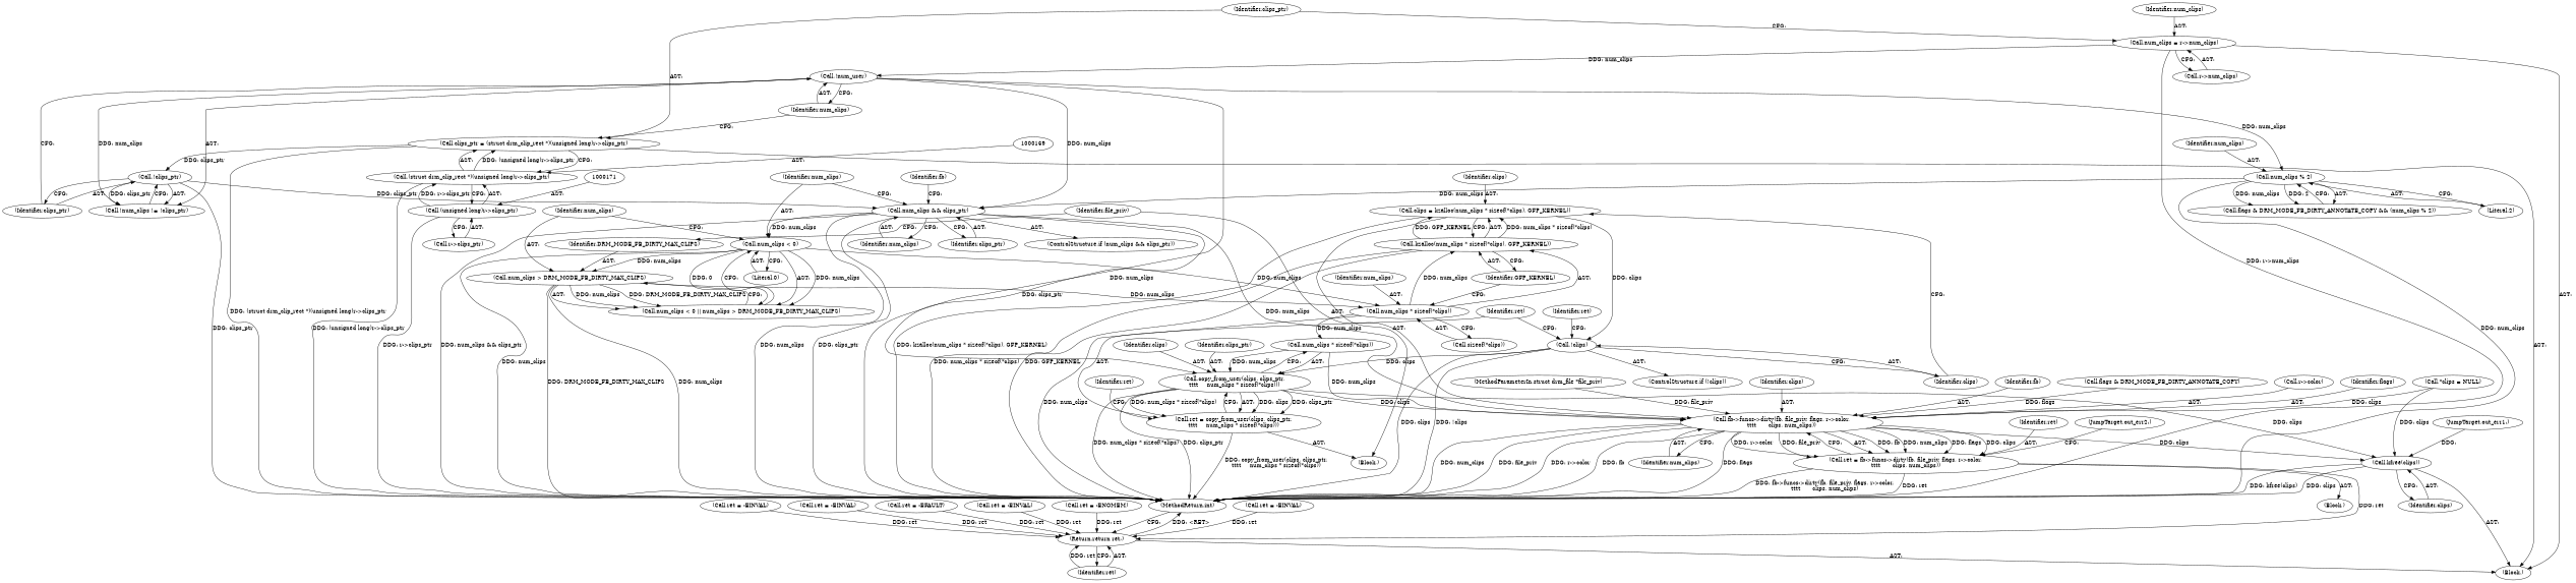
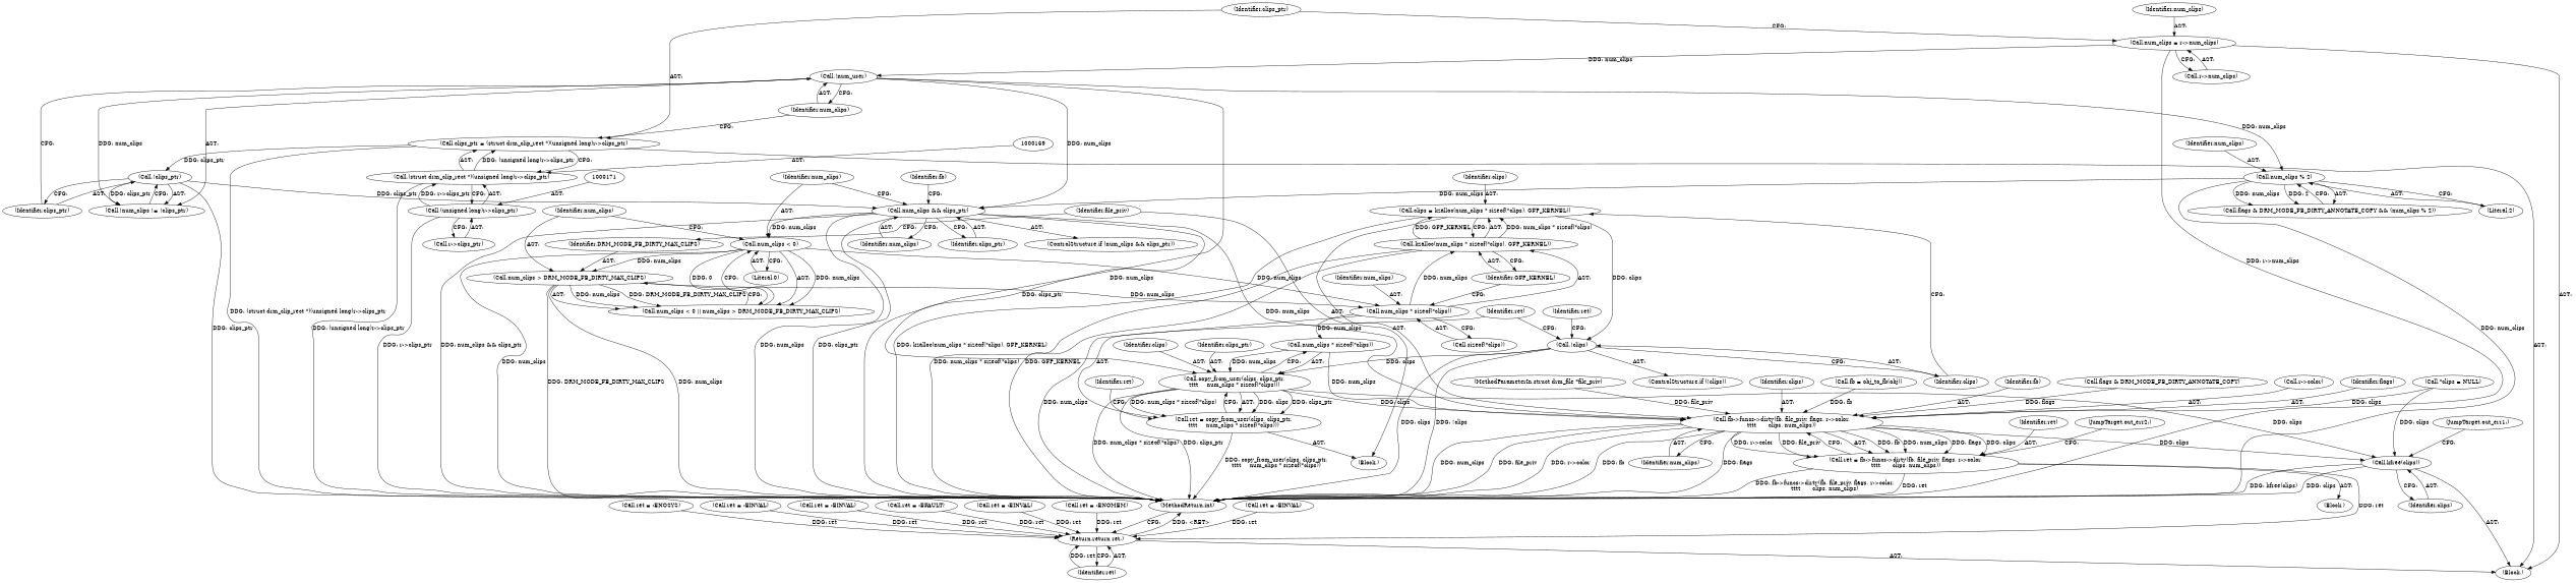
  digraph {
    n1 [label="(Call,clips = kzalloc(num_clips * sizeof(*clips), GFP_KERNEL))"]
    n2 [label="(Call,kzalloc(num_clips * sizeof(*clips), GFP_KERNEL))"]
    n3 [label="(Call,!clips)"]
    n4 [label="(MethodReturn,int)"]
    n5 [label="(Block,)"]
    n6 [label="(Identifier,GFP_KERNEL)"]
    n7 [label="(Call,copy_from_user(clips, clips_ptr,\n\t\t\t\t     num_clips * sizeof(*clips)))"]
    n8 [label="(ControlStructure,if (!clips))"]
    n9 [label="(Identifier,clips)"]
    n10 [label="(Return,return ret;)"]
    n11 [label="(Call,num_clips * sizeof(*clips))"]
    n12 [label="(Call,num_clips * sizeof(*clips))"]
    n13 [label="(Call,sizeof(*clips))"]
    n14 [label="(Call,fb->funcs->dirty(fb, file_priv, flags, r->color,\n\t\t\t\t       clips, num_clips))"]
    n15 [label="(Call,num_clips < 0)"]
    n16 [label="(Call,num_clips > DRM_MODE_FB_DIRTY_MAX_CLIPS)"]
    n17 [label="(Call,num_clips < 0 || num_clips > DRM_MODE_FB_DIRTY_MAX_CLIPS)"]
    n18 [label="(Literal,0)"]
    n19 [label="(Call,num_clips && clips_ptr)"]
    n20 [label="(ControlStructure,if (num_clips && clips_ptr))"]
    n21 [label="(Identifier,num_clips)"]
    n22 [label="(Identifier,clips_ptr)"]
    n23 [label="(Call,ret = copy_from_user(clips, clips_ptr,\n\t\t\t\t     num_clips * sizeof(*clips)))"]
    n24 [label="(Call,kfree(clips))"]
    n25 [label="(Call,ret = fb->funcs->dirty(fb, file_priv, flags, r->color,\n\t\t\t\t       clips, num_clips))"]
    n26 [label="(Identifier,num_clips)"]
    n27 [label="(Call,!num_user)"]
    n28 [label="(Call,num_clips % 2)"]
    n29 [label="(Identifier,num_clips)"]
    n30 [label="(Call,!num_clips != !clips_ptr)"]
    n31 [label="(Call,flags & DRM_MODE_FB_DIRTY_ANNOTATE_COPY && (num_clips % 2))"]
    n32 [label="(Literal,2)"]
    n33 [label="(Call,clips_ptr = (struct drm_clip_rect *)(unsigned long)r->clips_ptr)"]
    n34 [label="(Call,!clips_ptr)"]
    n35 [label="(Call,num_clips = r->num_clips)"]
    n36 [label="(Block,)"]
    n37 [label="(Call,r->num_clips)"]
    n38 [label="(Identifier,clips_ptr)"]
    n39 [label="(Call,(struct drm_clip_rect *)(unsigned long)r->clips_ptr)"]
    n40 [label="(Call,(unsigned long)r->clips_ptr)"]
    n41 [label="(Call,r->clips_ptr)"]
    n42 [label="(Identifier,DRM_MODE_FB_DIRTY_MAX_CLIPS)"]
    n43 [label="(Identifier,clips)"]
    n44 [label="(Block,)"]
    n45 [label="(Identifier,ret)"]
    n46 [label="(Call,ret = -EINVAL)"]
+   n47 [label="(Call,fb = obj_to_fb(obj))"]
    n48 [label="(Call,ret = -EFAULT)"]
    n49 [label="(Call,ret = -EINVAL)"]
    n50 [label="(Identifier,fb)"]
    n51 [label="(Identifier,clips)"]
    n52 [label="(Identifier,ret)"]
    n53 [label="(Call,ret = -ENOMEM)"]
    n54 [label="(Identifier,fb)"]
    n55 [label="(Identifier,num_clips)"]
    n56 [label="(Identifier,num_clips)"]
    n57 [label="(JumpTarget,out_err1:)"]
    n58 [label="(Identifier,ret)"]
    n59 [label="(Identifier,num_clips)"]
    n60 [label="(Identifier,clips)"]
    n61 [label="(Identifier,clips_ptr)"]
    n62 [label="(Identifier,file_priv)"]
    n63 [label="(Call,flags & DRM_MODE_FB_DIRTY_ANNOTATE_COPY)"]
    n64 [label="(Identifier,num_clips)"]
    n65 [label="(Call,r->color)"]
    n66 [label="(Call,*clips = NULL)"]
    n67 [label="(Identifier,ret)"]
    n68 [label="(Identifier,flags)"]
    n69 [label="(Identifier,ret)"]
    n70 [label="(MethodParameterIn,struct drm_file *file_priv)"]
+   n71 [label="(Call,ret = -ENOSYS)"]
    n72 [label="(Call,ret = -EINVAL)"]
    n73 [label="(JumpTarget,out_err2:)"]
    n74 [label="(Identifier,clips_ptr)"]
    n75 [label="(Identifier,clips)"]
    n76 [label="(Call,ret = -EINVAL)"]
    n77 [label="(Identifier,num_clips)"]
    1000169
    1000171
    n1 -> n2 [label="CFG: "]
    n1 -> n3 [label="DDG: clips"]
    n1 -> n4 [label="DDG: kzalloc(num_clips * sizeof(*clips), GFP_KERNEL)"]
    n1 -> n5 [label="AST: "]
    n2 -> n1 [label="AST: "]
    n2 -> n1 [label="DDG: num_clips * sizeof(*clips)"]
    n2 -> n1 [label="DDG: GFP_KERNEL"]
    n2 -> n4 [label="DDG: GFP_KERNEL"]
    n2 -> n4 [label="DDG: num_clips * sizeof(*clips)"]
    n2 -> n6 [label="CFG: "]
    n3 -> n4 [label="DDG: !clips"]
    n3 -> n4 [label="DDG: clips"]
    n3 -> n7 [label="DDG: clips"]
    n3 -> n8 [label="AST: "]
    n3 -> n9 [label="CFG: "]
    n4 -> n10 [label="CFG: "]
    n6 -> n2 [label="AST: "]
    n6 -> n11 [label="CFG: "]
    n7 -> n4 [label="DDG: num_clips * sizeof(*clips)"]
    n7 -> n4 [label="DDG: clips_ptr"]
    n7 -> n12 [label="CFG: "]
    n7 -> n14 [label="DDG: clips"]
    n7 -> n23 [label="AST: "]
    n7 -> n23 [label="DDG: clips"]
    n7 -> n23 [label="DDG: clips_ptr"]
    n7 -> n23 [label="DDG: num_clips * sizeof(*clips)"]
    n7 -> n24 [label="DDG: clips"]
    n9 -> n1 [label="CFG: "]
    n9 -> n3 [label="AST: "]
    n10 -> n4 [label="DDG: <RET>"]
    n10 -> n36 [label="AST: "]
    n10 -> n45 [label="CFG: "]
    n11 -> n2 [label="AST: "]
    n11 -> n2 [label="DDG: num_clips"]
    n11 -> n4 [label="DDG: num_clips"]
    n11 -> n12 [label="DDG: num_clips"]
    n11 -> n13 [label="CFG: "]
    n12 -> n7 [label="AST: "]
    n12 -> n7 [label="DDG: num_clips"]
    n12 -> n14 [label="DDG: num_clips"]
    n13 -> n11 [label="AST: "]
    n14 -> n4 [label="DDG: flags"]
    n14 -> n4 [label="DDG: num_clips"]
    n14 -> n4 [label="DDG: file_priv"]
    n14 -> n4 [label="DDG: r->color"]
    n14 -> n4 [label="DDG: fb"]
    n14 -> n24 [label="DDG: clips"]
    n14 -> n25 [label="AST: "]
    n14 -> n25 [label="DDG: fb"]
    n14 -> n25 [label="DDG: num_clips"]
    n14 -> n25 [label="DDG: flags"]
    n14 -> n25 [label="DDG: clips"]
    n14 -> n25 [label="DDG: r->color"]
    n14 -> n25 [label="DDG: file_priv"]
    n14 -> n26 [label="CFG: "]
    n15 -> n4 [label="DDG: num_clips"]
    n15 -> n11 [label="DDG: num_clips"]
    n15 -> n16 [label="DDG: num_clips"]
    n15 -> n17 [label="AST: "]
    n15 -> n17 [label="DDG: num_clips"]
    n15 -> n17 [label="DDG: 0"]
    n15 -> n18 [label="CFG: "]
    n16 -> n4 [label="DDG: num_clips"]
    n16 -> n4 [label="DDG: DRM_MODE_FB_DIRTY_MAX_CLIPS"]
    n16 -> n11 [label="DDG: num_clips"]
    n16 -> n17 [label="AST: "]
    n16 -> n17 [label="DDG: num_clips"]
    n16 -> n17 [label="DDG: DRM_MODE_FB_DIRTY_MAX_CLIPS"]
    n17 -> n15 [label="CFG: "]
    n17 -> n16 [label="CFG: "]
    n18 -> n15 [label="AST: "]
    n19 -> n4 [label="DDG: num_clips && clips_ptr"]
    n19 -> n4 [label="DDG: num_clips"]
    n19 -> n4 [label="DDG: clips_ptr"]
    n19 -> n7 [label="DDG: clips_ptr"]
    n19 -> n14 [label="DDG: num_clips"]
    n19 -> n15 [label="DDG: num_clips"]
    n19 -> n20 [label="AST: "]
    n19 -> n21 [label="CFG: "]
    n19 -> n22 [label="CFG: "]
    n21 -> n19 [label="AST: "]
    n22 -> n19 [label="AST: "]
    n23 -> n4 [label="DDG: copy_from_user(clips, clips_ptr,\n\t\t\t\t     num_clips * sizeof(*clips))"]
    n23 -> n5 [label="AST: "]
    n23 -> n7 [label="CFG: "]
    n24 -> n4 [label="DDG: clips"]
    n24 -> n4 [label="DDG: kfree(clips)"]
    n24 -> n36 [label="AST: "]
    n24 -> n43 [label="CFG: "]
    n25 -> n4 [label="DDG: fb->funcs->dirty(fb, file_priv, flags, r->color,\n\t\t\t\t       clips, num_clips)"]
    n25 -> n4 [label="DDG: ret"]
    n25 -> n10 [label="DDG: ret"]
    n25 -> n14 [label="CFG: "]
    n25 -> n44 [label="AST: "]
    n26 -> n14 [label="AST: "]
    n27 -> n4 [label="DDG: num_clips"]
    n27 -> n19 [label="DDG: num_clips"]
    n27 -> n28 [label="DDG: num_clips"]
    n27 -> n29 [label="CFG: "]
    n27 -> n30 [label="AST: "]
    n27 -> n30 [label="DDG: num_clips"]
    n28 -> n4 [label="DDG: num_clips"]
    n28 -> n19 [label="DDG: num_clips"]
    n28 -> n31 [label="AST: "]
    n28 -> n31 [label="DDG: num_clips"]
    n28 -> n31 [label="DDG: 2"]
    n28 -> n32 [label="CFG: "]
    n29 -> n27 [label="AST: "]
    n29 -> n33 [label="CFG: "]
    n30 -> n34 [label="CFG: "]
    n31 -> n28 [label="CFG: "]
    n32 -> n28 [label="AST: "]
    n33 -> n4 [label="DDG: (struct drm_clip_rect *)(unsigned long)r->clips_ptr"]
    n33 -> n34 [label="DDG: clips_ptr"]
    n33 -> n36 [label="AST: "]
    n33 -> n39 [label="CFG: "]
    n34 -> n4 [label="DDG: clips_ptr"]
    n34 -> n19 [label="DDG: clips_ptr"]
    n34 -> n30 [label="AST: "]
    n34 -> n30 [label="DDG: clips_ptr"]
    n34 -> n38 [label="CFG: "]
    n35 -> n4 [label="DDG: r->num_clips"]
    n35 -> n27 [label="DDG: num_clips"]
    n35 -> n36 [label="AST: "]
    n35 -> n37 [label="CFG: "]
    n37 -> n35 [label="AST: "]
    n38 -> n27 [label="CFG: "]
    n38 -> n34 [label="AST: "]
    n39 -> n4 [label="DDG: (unsigned long)r->clips_ptr"]
    n39 -> n33 [label="AST: "]
    n39 -> n33 [label="DDG: (unsigned long)r->clips_ptr"]
    n39 -> n40 [label="CFG: "]
    n40 -> n4 [label="DDG: r->clips_ptr"]
    n40 -> n39 [label="AST: "]
    n40 -> n39 [label="DDG: r->clips_ptr"]
    n40 -> n41 [label="CFG: "]
    n41 -> n40 [label="AST: "]
    n42 -> n16 [label="AST: "]
    n43 -> n24 [label="AST: "]
    n45 -> n10 [label="AST: "]
    n45 -> n10 [label="DDG: ret"]
    n46 -> n10 [label="DDG: ret"]
+   n47 -> n14 [label="DDG: fb"]
    n48 -> n10 [label="DDG: ret"]
    n49 -> n10 [label="DDG: ret"]
    n50 -> n14 [label="AST: "]
    n51 -> n7 [label="AST: "]
    n52 -> n3 [label="CFG: "]
    n53 -> n10 [label="DDG: ret"]
    n54 -> n19 [label="CFG: "]
    n55 -> n15 [label="CFG: "]
    n55 -> n16 [label="AST: "]
    n56 -> n28 [label="AST: "]
-   n57 -> n24 [label="DDG: "]
+   n57 -> n24 [label="CFG: "]
    n58 -> n3 [label="CFG: "]
    n58 -> n23 [label="AST: "]
    n59 -> n11 [label="AST: "]
    n60 -> n1 [label="AST: "]
    n61 -> n7 [label="AST: "]
    n62 -> n14 [label="AST: "]
    n62 -> n42 [label="CFG: "]
    n63 -> n14 [label="DDG: flags"]
    n64 -> n35 [label="AST: "]
    n65 -> n14 [label="AST: "]
    n66 -> n14 [label="DDG: clips"]
    n66 -> n24 [label="DDG: clips"]
    n67 -> n25 [label="AST: "]
    n68 -> n14 [label="AST: "]
    n69 -> n23 [label="CFG: "]
    n70 -> n14 [label="DDG: file_priv"]
+   n71 -> n10 [label="DDG: ret"]
    n72 -> n10 [label="DDG: ret"]
    n73 -> n25 [label="CFG: "]
    n74 -> n33 [label="AST: "]
    n74 -> n35 [label="CFG: "]
    n75 -> n14 [label="AST: "]
    n76 -> n10 [label="DDG: ret"]
    n77 -> n15 [label="AST: "]
    n77 -> n19 [label="CFG: "]
    1000169 -> n39 [label="AST: "]
    1000171 -> n40 [label="AST: "]
  }
